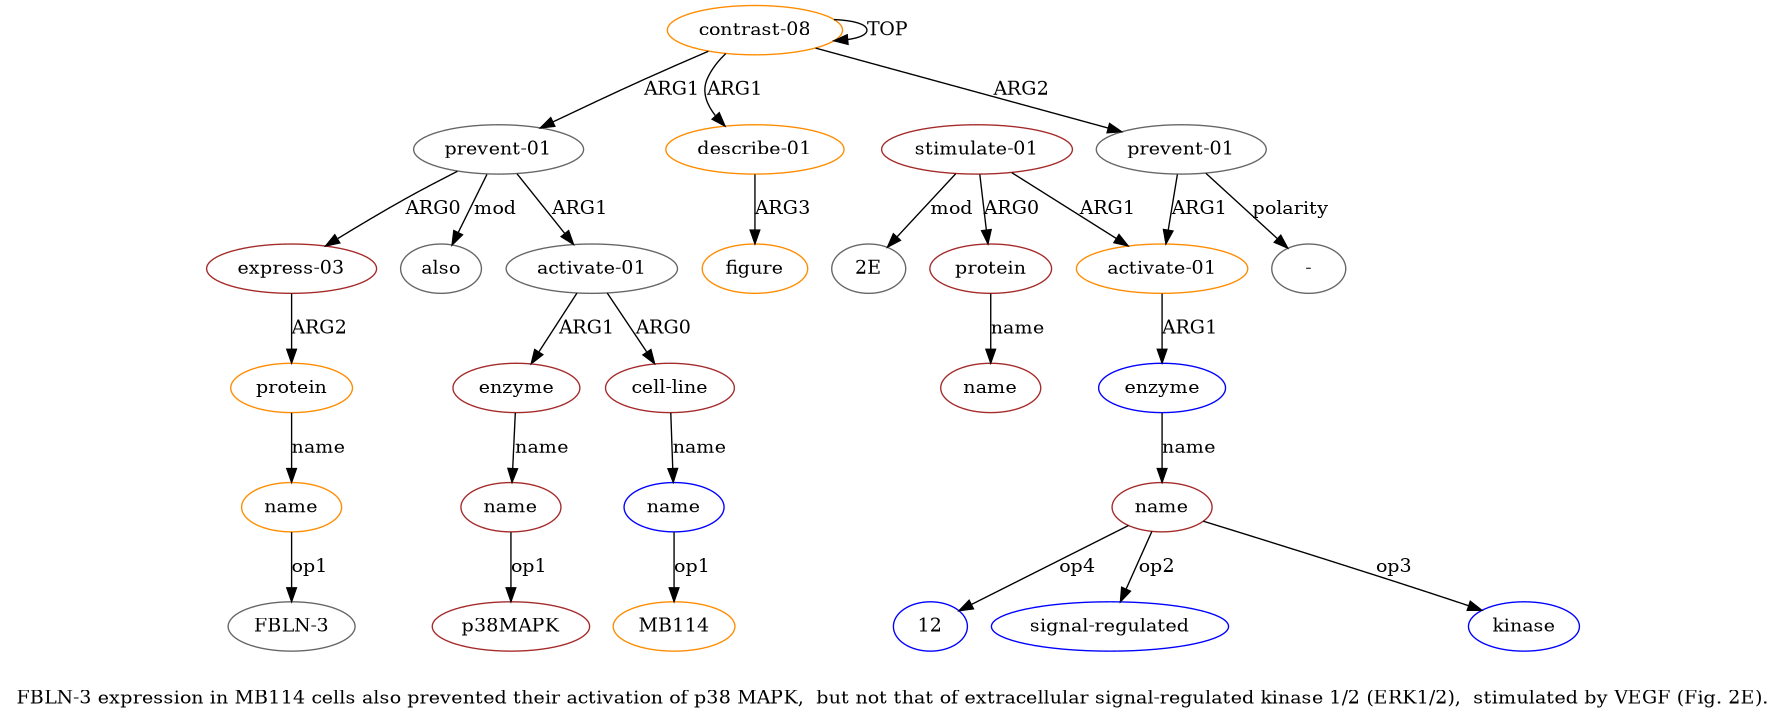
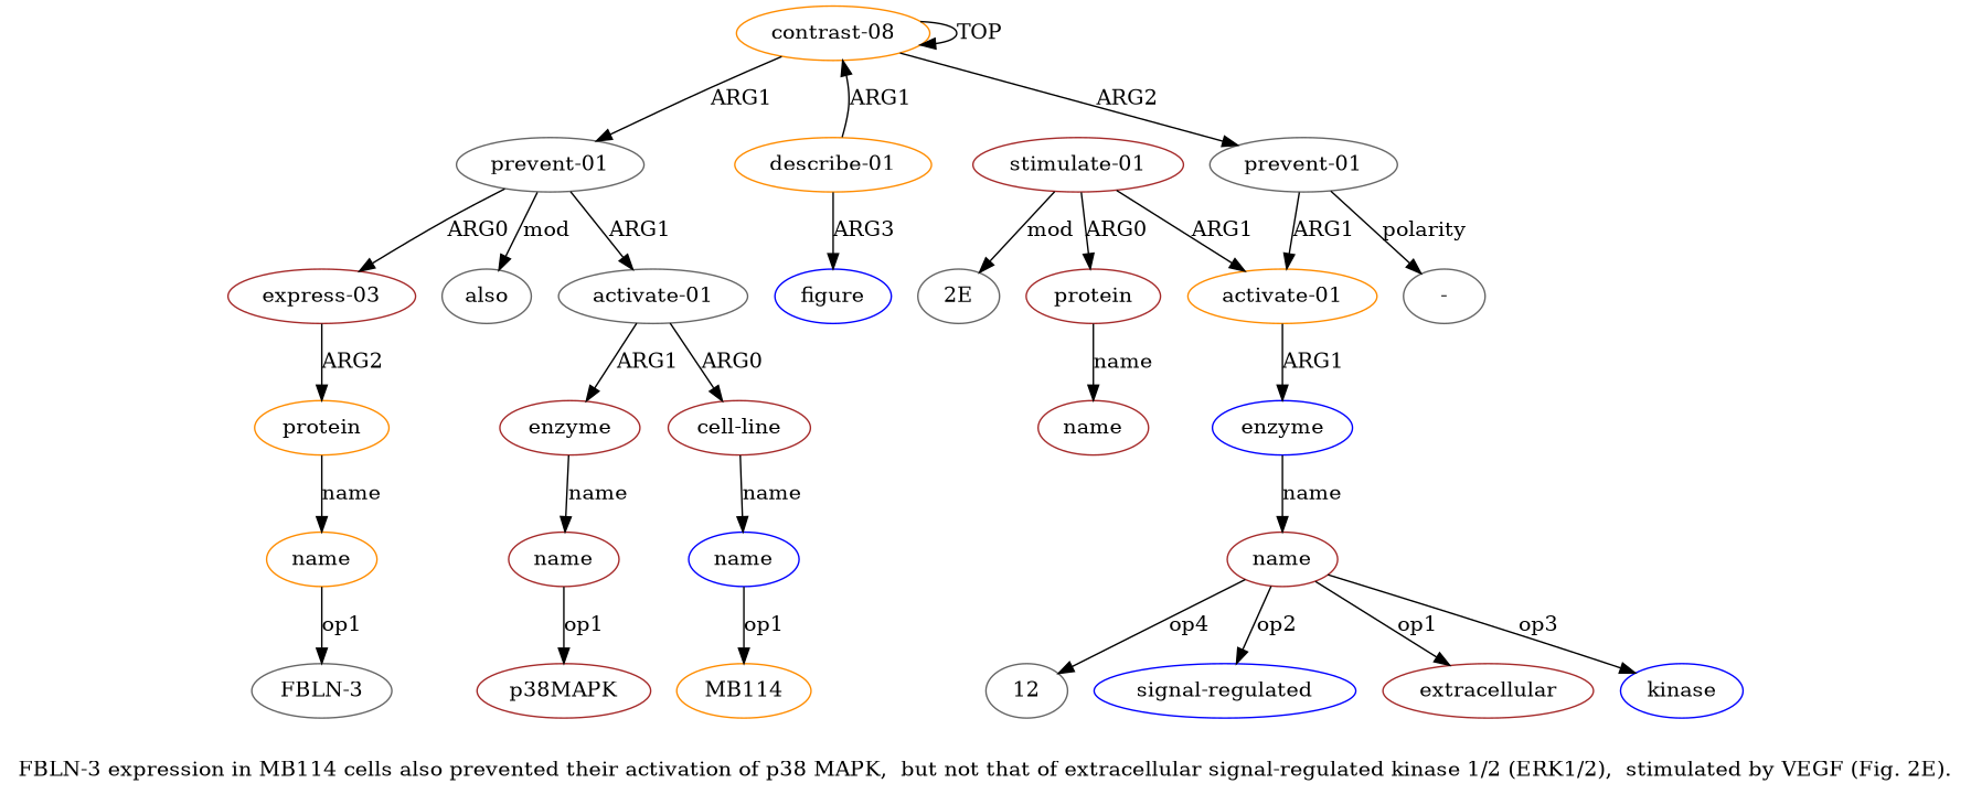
  digraph {
    label="FBLN-3 expression in MB114 cells also prevented their activation of p38 MAPK,  but not that of extracellular signal-regulated kinase 1/2 (ERK1/2),  stimulated by VEGF (Fig. 2E)."
    node [color=brown gold_ind=-1 gold_label=name test_ind=-1 test_label=name]
    edge [color=black gold_label=ARG1 test_label=ARG1]
    n1 [color=gray40 gold_label="FBLN-3" label="FBLN-3" test_label="FBLN-3"]
    n2 [color=darkorange gold_label=MB114 label=MB114 test_label=MB114]
    n3 [color=blue gold_label="signal-regulated" label="signal-regulated" test_label="signal-regulated"]
    n4 [gold_label=p38MAPK label=p38MAPK test_label=p38MAPK]
+   n5 [gold_label=extracellular label=extracellular test_label=extracellular]
    n6 [gold_ind=15 gold_label="stimulate-01" label="stimulate-01" test_ind=15 test_label="stimulate-01"]
    n7 [gold_ind=16 gold_label=protein label=protein test_ind=16 test_label=protein]
    n8 [color=darkorange gold_ind=12 gold_label="activate-01" label="activate-01" test_ind=12 test_label="activate-01"]
    n9 [color=gray40 gold_label="2E" label="2E" test_label="2E"]
    n10 [gold_ind=17 label=name test_ind=17]
    n11 [color=blue gold_ind=13 gold_label=enzyme label=enzyme test_ind=13 test_label=enzyme]
    n12 [gold_ind=14 label=name test_ind=14]
    n13 [color=blue gold_label=kinase label=kinase test_label=kinase]
-   n14 [color=blue gold_label=12 label=12 test_label=12]
+   n14 [color=gray40 gold_label=12 label=12 test_label=12]
    n15 [color=gray40 gold_ind=11 gold_label="prevent-01" label="prevent-01" test_ind=11 test_label="prevent-01"]
    n16 [color=gray40 gold_label="-" label="-" test_label="-"]
    n17 [color=gray40 gold_ind=10 gold_label=also label=also test_ind=10 test_label=also]
-   n18 [color=darkorange gold_ind=19 gold_label=figure label=figure test_ind=19 test_label=figure]
+   n18 [color=blue gold_ind=19 gold_label=figure label=figure test_ind=19 test_label=figure]
    n19 [color=darkorange gold_ind=18 gold_label="describe-01" label="describe-01" test_ind=18 test_label="describe-01"]
    n20 [color=darkorange gold_ind=0 gold_label="contrast-01" label="contrast-08" test_ind=0 test_label="contrast-01"]
    n21 [color=gray40 gold_ind=1 gold_label="prevent-01" label="prevent-01" test_ind=1 test_label="prevent-01"]
    n22 [gold_ind=2 gold_label="express-03" label="express-03" test_ind=2 test_label="express-03"]
    n23 [color=gray40 gold_ind=7 gold_label="activate-01" label="activate-01" test_ind=7 test_label="activate-01"]
    n24 [color=darkorange gold_ind=3 gold_label=protein label=protein test_ind=3 test_label=protein]
    n25 [gold_ind=5 gold_label="cell-line" label="cell-line" test_ind=5 test_label="cell-line"]
    n26 [gold_ind=8 gold_label=enzyme label=enzyme test_ind=8 test_label=enzyme]
    n27 [color=darkorange gold_ind=4 label=name test_ind=4]
    n28 [color=blue gold_ind=6 label=name test_ind=6]
    n29 [gold_ind=9 label=name test_ind=9]
    n6 -> n7 [gold_label=ARG0 label=ARG0 test_label=ARG0]
    n6 -> n8 [label=ARG1]
    n6 -> n9 [gold_label=mod label=mod test_label=mod]
    n7 -> n10 [gold_label=name label=name test_label=name]
    n8 -> n11 [label=ARG1]
    n11 -> n12 [gold_label=name label=name test_label=name]
    n12 -> n3 [gold_label=op2 label=op2 test_label=op2]
+   n12 -> n5 [gold_label=op1 label=op1 test_label=op1]
    n12 -> n13 [gold_label=op3 label=op3 test_label=op3]
    n12 -> n14 [gold_label=op4 label=op4 test_label=op4]
    n15 -> n8 [label=ARG1]
    n15 -> n16 [gold_label=polarity label=polarity test_label=polarity]
    n19 -> n18 [gold_label=ARG0 label=ARG3 test_label=ARG0]
-   n20 -> n19 [label=ARG1]
+   n19 -> n20 [label=ARG1]
    n20 -> n15 [gold_label=ARG2 label=ARG2 test_label=ARG2]
    n20 -> n20 [gold_label=TOP label=TOP test_label=TOP]
    n20 -> n21 [label=ARG1]
    n21 -> n17 [gold_label=mod label=mod test_label=mod]
    n21 -> n22 [gold_label=ARG0 label=ARG0 test_label=ARG0]
    n21 -> n23 [label=ARG1]
    n22 -> n24 [gold_label=ARG2 label=ARG2 test_label=ARG2]
    n23 -> n25 [gold_label=ARG0 label=ARG0 test_label=ARG0]
    n23 -> n26 [label=ARG1]
    n24 -> n27 [gold_label=name label=name test_label=name]
    n25 -> n28 [gold_label=name label=name test_label=name]
    n26 -> n29 [gold_label=name label=name test_label=name]
    n27 -> n1 [gold_label=op1 label=op1 test_label=op1]
    n28 -> n2 [gold_label=op1 label=op1 test_label=op1]
    n29 -> n4 [gold_label=op1 label=op1 test_label=op1]
  }
